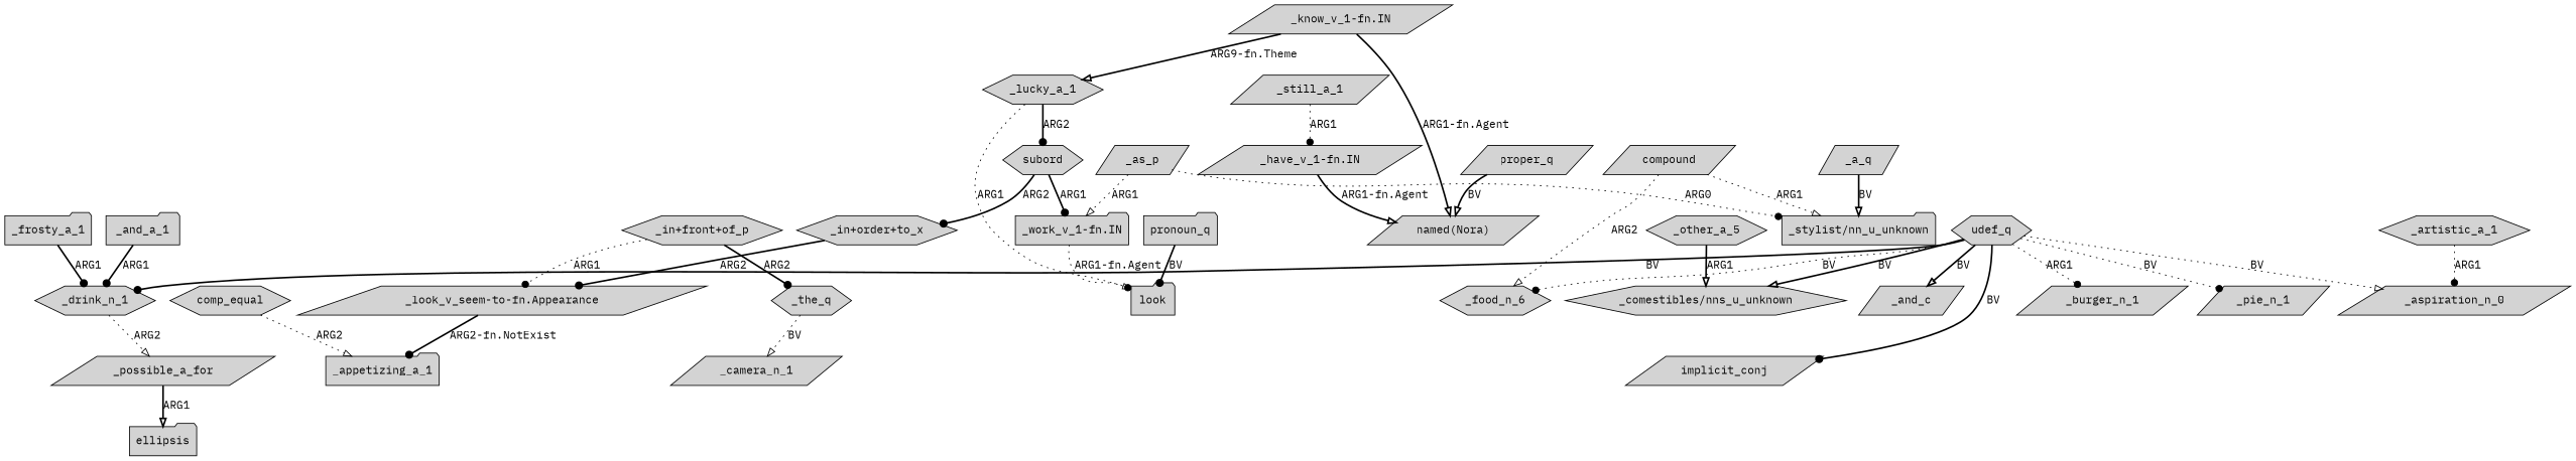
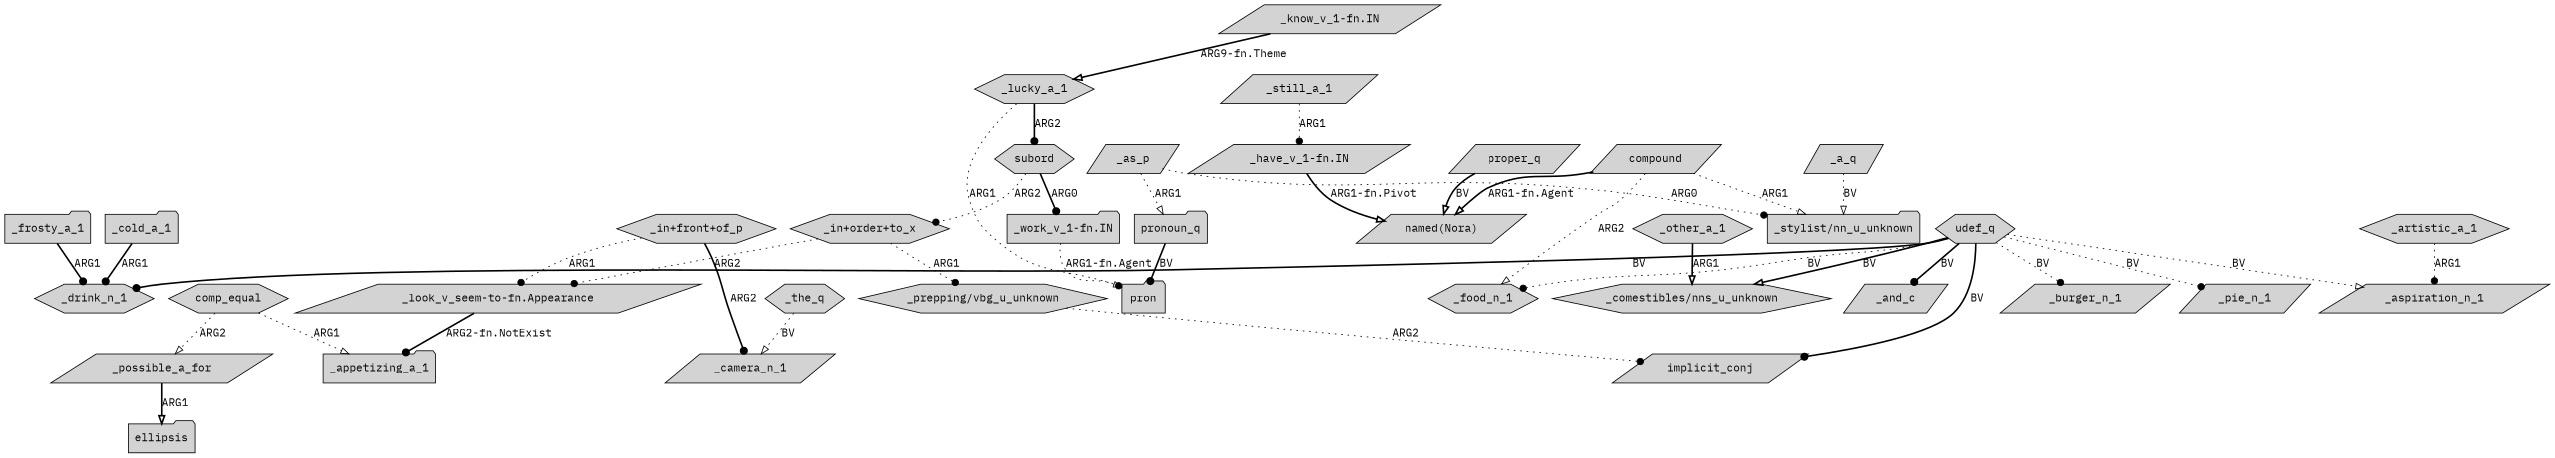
  digraph {
    fontname="IBM Plex Mono"
    node [fontname="IBM Plex Mono" shape=parallelogram style=filled]
    edge [arrowhead=dot fontname="IBM Plex Mono" style=bold]
    udef_q [shape=hexagon]
    _drink_n_1 [shape=hexagon]
-   _food_n_1 [shape=hexagon label=_food_n_6]
-   _aspiration_n_1 [label=_aspiration_n_0]
+   _food_n_1 [shape=hexagon]
+   _aspiration_n_1
    _burger_n_1
    "_comestibles/nns_u_unknown" [shape=hexagon]
    implicit_conj
    _pie_n_1
    _and_c
    compound
    "_stylist/nn_u_unknown" [shape=folder]
    _artistic_a_1 [shape=hexagon]
    _lucky_a_1 [shape=hexagon]
-   pron [shape=folder label=look]
+   pron [shape=folder]
    subord [shape=hexagon]
    "_in+order+to_x" [shape=hexagon]
    "_work_v_1-fn.IN" [shape=folder]
+   "_prepping/vbg_u_unknown" [shape=hexagon]
    "_look_v_seem-to-fn.Appearance"
    _appetizing_a_1 [shape=folder]
    _a_q
    "_have_v_1-fn.IN"
    "named(Nora)"
    _as_p
    "_know_v_1-fn.IN"
-   _other_a_1 [shape=hexagon label=_other_a_5]
+   _other_a_1 [shape=hexagon]
    comp_equal [shape=hexagon]
    _possible_a_for
    ellipsis [shape=folder]
    _still_a_1
    _the_q [shape=hexagon]
    _camera_n_1
    "_in+front+of_p" [shape=hexagon]
    pronoun_q [shape=folder]
    proper_q
-   _cold_a_1 [shape=folder label=_and_a_1]
+   _cold_a_1 [shape=folder]
    _frosty_a_1 [shape=folder]
    udef_q -> _drink_n_1 [label=BV]
    udef_q -> _food_n_1 [label=BV style=dotted]
    udef_q -> _aspiration_n_1 [arrowhead=onormal label=BV style=dotted]
-   udef_q -> _burger_n_1 [label=ARG1 style=dotted]
+   udef_q -> _burger_n_1 [label=BV style=dotted]
    udef_q -> "_comestibles/nns_u_unknown" [arrowhead=onormal label=BV]
    udef_q -> implicit_conj [label=BV]
    udef_q -> _pie_n_1 [label=BV style=dotted]
-   udef_q -> _and_c [arrowhead=onormal label=BV]
+   udef_q -> _and_c [label=BV]
    compound -> _food_n_1 [arrowhead=onormal label=ARG2 style=dotted]
    compound -> "_stylist/nn_u_unknown" [arrowhead=onormal label=ARG1 style=dotted]
    _artistic_a_1 -> _aspiration_n_1 [label=ARG1 style=dotted]
    _lucky_a_1 -> pron [arrowhead=onormal label=ARG1 style=dotted]
    _lucky_a_1 -> subord [label=ARG2]
-   subord -> "_in+order+to_x" [label=ARG2]
-   subord -> "_work_v_1-fn.IN" [label=ARG1]
-   "_in+order+to_x" -> "_look_v_seem-to-fn.Appearance" [label=ARG2]
+   subord -> "_in+order+to_x" [label=ARG2 style=dotted]
+   subord -> "_work_v_1-fn.IN" [label=ARG0]
+   "_in+order+to_x" -> "_prepping/vbg_u_unknown" [label=ARG1 style=dotted]
+   "_in+order+to_x" -> "_look_v_seem-to-fn.Appearance" [label=ARG2 style=dotted]
    "_work_v_1-fn.IN" -> pron [label="ARG1-fn.Agent" style=dotted]
+   "_prepping/vbg_u_unknown" -> implicit_conj [label=ARG2 style=dotted]
    "_look_v_seem-to-fn.Appearance" -> _appetizing_a_1 [label="ARG2-fn.NotExist"]
-   _a_q -> "_stylist/nn_u_unknown" [arrowhead=onormal label=BV]
-   "_have_v_1-fn.IN" -> "named(Nora)" [arrowhead=onormal label="ARG1-fn.Agent"]
+   _a_q -> "_stylist/nn_u_unknown" [arrowhead=onormal label=BV style=dotted]
+   "_have_v_1-fn.IN" -> "named(Nora)" [arrowhead=onormal label="ARG1-fn.Pivot"]
    _as_p -> "_stylist/nn_u_unknown" [label=ARG0 style=dotted]
-   _as_p -> "_work_v_1-fn.IN" [arrowhead=onormal label=ARG1 style=dotted]
+   _as_p -> pronoun_q [arrowhead=onormal label=ARG1 style=dotted]
    "_know_v_1-fn.IN" -> _lucky_a_1 [arrowhead=onormal label="ARG9-fn.Theme"]
-   "_know_v_1-fn.IN" -> "named(Nora)" [arrowhead=onormal label="ARG1-fn.Agent"]
+   compound -> "named(Nora)" [arrowhead=onormal label="ARG1-fn.Agent"]
    _other_a_1 -> "_comestibles/nns_u_unknown" [arrowhead=onormal label=ARG1]
-   comp_equal -> _appetizing_a_1 [arrowhead=onormal label=ARG2 style=dotted]
-   _drink_n_1 -> _possible_a_for [arrowhead=onormal label=ARG2 style=dotted]
+   comp_equal -> _appetizing_a_1 [arrowhead=onormal label=ARG1 style=dotted]
+   comp_equal -> _possible_a_for [arrowhead=onormal label=ARG2 style=dotted]
    _possible_a_for -> ellipsis [arrowhead=onormal label=ARG1]
    _still_a_1 -> "_have_v_1-fn.IN" [label=ARG1 style=dotted]
    _the_q -> _camera_n_1 [arrowhead=onormal label=BV style=dotted]
    "_in+front+of_p" -> "_look_v_seem-to-fn.Appearance" [label=ARG1 style=dotted]
-   "_in+front+of_p" -> _the_q [label=ARG2]
+   "_in+front+of_p" -> _camera_n_1 [label=ARG2]
    pronoun_q -> pron [label=BV]
    proper_q -> "named(Nora)" [arrowhead=onormal label=BV]
    _cold_a_1 -> _drink_n_1 [label=ARG1]
    _frosty_a_1 -> _drink_n_1 [label=ARG1]
  }
